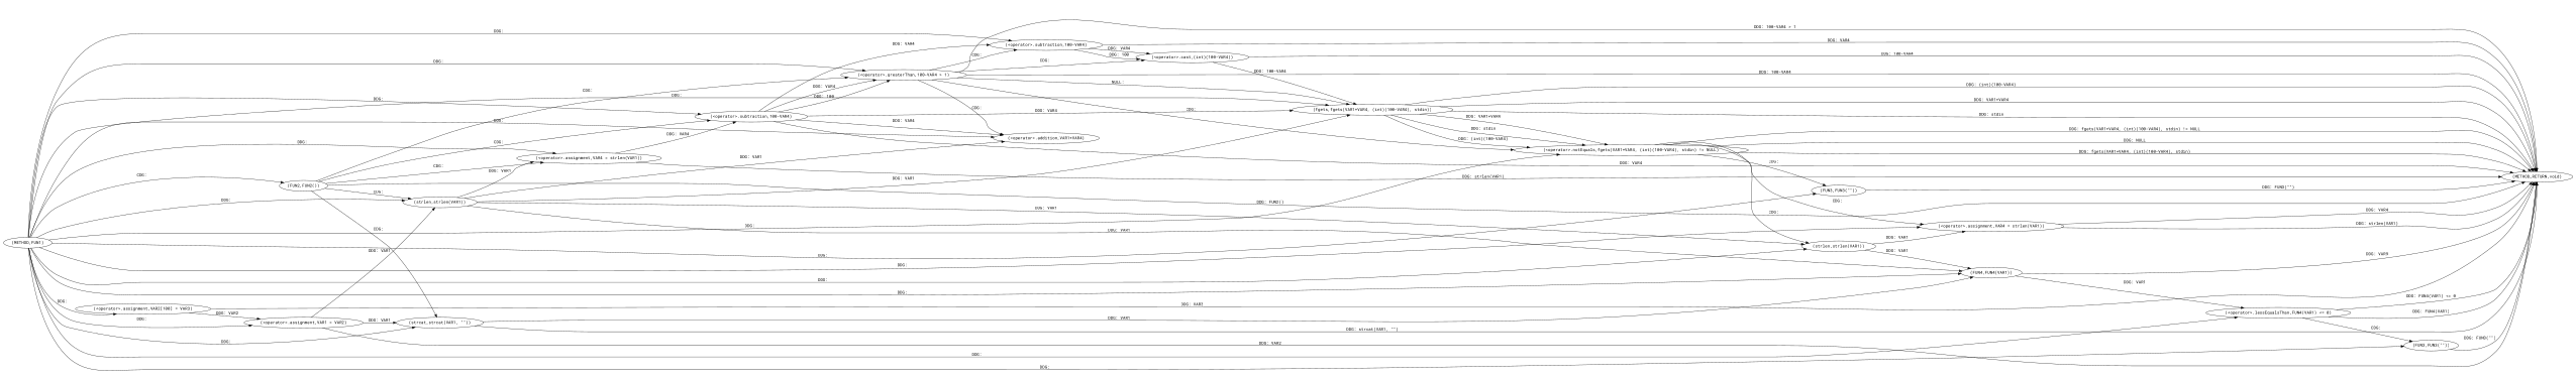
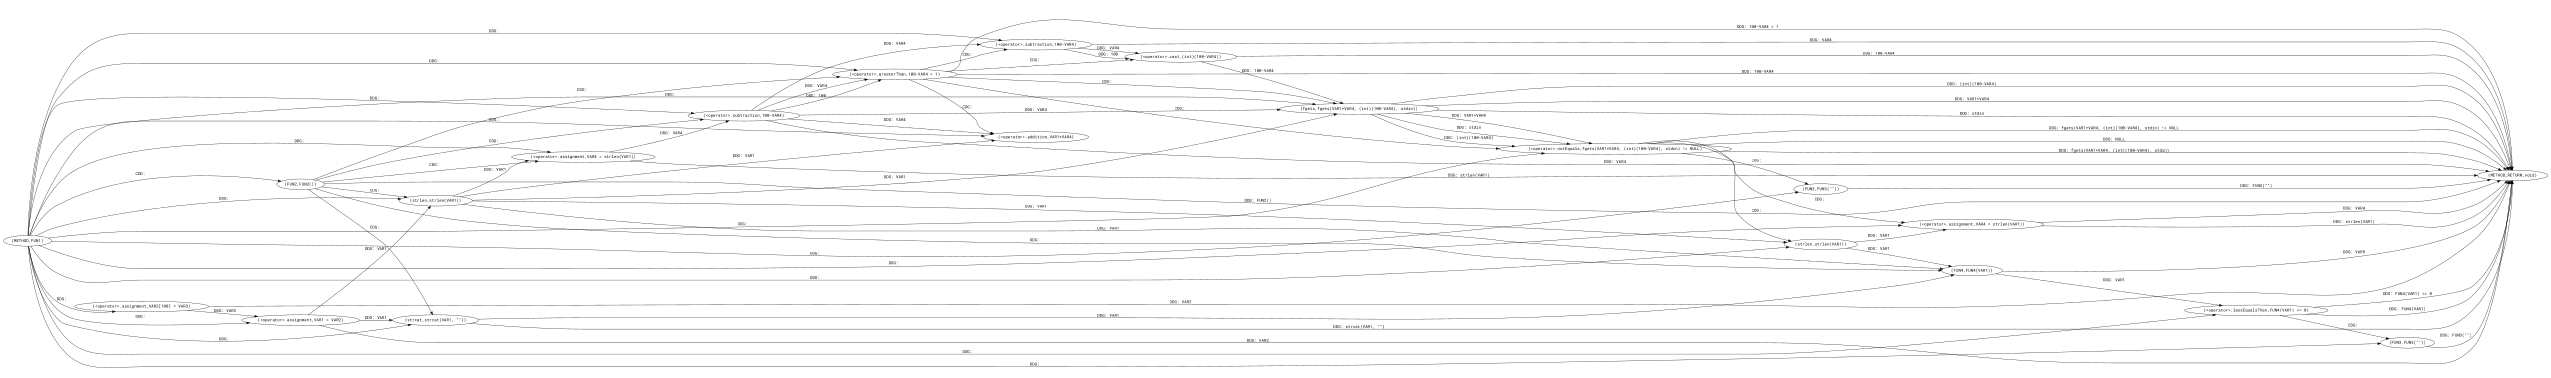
  digraph {
    fontname="Roboto Mono"
    rankdir=LR
    node [fontname="Roboto Mono"]
    edge [fontname="Roboto Mono"]
    n1 [label="(METHOD,FUN1)"]
    n2 [label="(<operator>.assignment,VAR2[100] = VAR3)"]
    n3 [label="(<operator>.assignment,VAR1 = VAR2)"]
    n4 [label="(FUN2,FUN2())"]
    n5 [label="(<operator>.assignment,VAR4 = strlen(VAR1))"]
    n6 [label="(strlen,strlen(VAR1))"]
    n7 [label="(<operator>.greaterThan,100-VAR4 > 1)"]
    n8 [label="(<operator>.subtraction,100-VAR4)"]
    n9 [label="(<operator>.notEquals,fgets(VAR1+VAR4, (int)(100-VAR4), stdin) != NULL)"]
    n10 [label="(fgets,fgets(VAR1+VAR4, (int)(100-VAR4), stdin))"]
    n11 [label="(<operator>.addition,VAR1+VAR4)"]
    n12 [label="(<operator>.subtraction,100-VAR4)"]
    n13 [label="(<operator>.assignment,VAR4 = strlen(VAR1))"]
    n14 [label="(strlen,strlen(VAR1))"]
    n15 [label="(FUN3,FUN3(\"\"))"]
    n16 [label="(strcat,strcat(VAR1, \"\"))"]
    n17 [label="(<operator>.lessEqualsThan,FUN4(VAR1) <= 0)"]
    n18 [label="(FUN4,FUN4(VAR1))"]
    n19 [label="(FUN3,FUN3(\"\"))"]
    n20 [label="(METHOD_RETURN,void)"]
    n21 [label="(<operator>.cast,(int)(100-VAR4))"]
    n1 -> n2 [label="DDG: "]
    n1 -> n3 [label="DDG: "]
    n1 -> n4 [label="CDG: "]
    n1 -> n5 [label="DDG: "]
    n1 -> n6 [label="DDG: "]
    n1 -> n7 [label="DDG: "]
    n1 -> n8 [label="DDG: "]
    n1 -> n9 [label="DDG: "]
    n1 -> n10 [label="DDG: "]
    n1 -> n11 [label="DDG: "]
    n1 -> n12 [label="DDG: "]
    n1 -> n13 [label="DDG: "]
    n1 -> n14 [label="DDG: "]
    n1 -> n15 [label="DDG: "]
    n1 -> n16 [label="DDG: "]
    n1 -> n17 [label="DDG: "]
-   n1 -> n18 [label="DDG: "]
+   n4 -> n18 [label="DDG: "]
    n1 -> n19 [label="DDG: "]
    n2 -> n3 [label="DDG: VAR2"]
    n2 -> n20 [label="DDG: VAR3"]
    n3 -> n6 [label="DDG: VAR1"]
    n3 -> n16 [label="DDG: VAR1"]
    n3 -> n20 [label="DDG: VAR2"]
    n4 -> n5 [label="CDG: "]
    n4 -> n6 [label="CDG: "]
    n4 -> n7 [label="CDG: "]
    n4 -> n8 [label="CDG: "]
    n4 -> n16 [label="CDG: "]
    n4 -> n20 [label="DDG: FUN2()"]
    n5 -> n8 [label="DDG: VAR4"]
    n5 -> n20 [label="DDG: strlen(VAR1)"]
    n6 -> n5 [label="DDG: VAR1"]
    n6 -> n10 [label="DDG: VAR1"]
    n6 -> n11 [label="DDG: VAR1"]
    n6 -> n14 [label="DDG: VAR1"]
    n6 -> n18 [label="DDG: VAR1"]
    n7 -> n9 [label="CDG: "]
-   n7 -> n10 [label="NULL: "]
+   n7 -> n10 [label="CDG: "]
    n7 -> n11 [label="CDG: "]
    n7 -> n12 [label="CDG: "]
    n7 -> n20 [label="DDG: 100-VAR4 > 1"]
    n7 -> n20 [label="DDG: 100-VAR4"]
    n7 -> n21 [label="CDG: "]
    n8 -> n7 [label="DDG: 100"]
    n8 -> n7 [label="DDG: VAR4"]
    n8 -> n10 [label="DDG: VAR4"]
    n8 -> n11 [label="DDG: VAR4"]
    n8 -> n12 [label="DDG: VAR4"]
    n8 -> n20 [label="DDG: VAR4"]
    n9 -> n13 [label="CDG: "]
    n9 -> n14 [label="CDG: "]
    n9 -> n15 [label="CDG: "]
    n9 -> n20 [label="DDG: fgets(VAR1+VAR4, (int)(100-VAR4), stdin) != NULL"]
    n9 -> n20 [label="DDG: NULL"]
    n9 -> n20 [label="DDG: fgets(VAR1+VAR4, (int)(100-VAR4), stdin)"]
    n10 -> n9 [label="DDG: VAR1+VAR4"]
    n10 -> n9 [label="DDG: (int)(100-VAR4)"]
    n10 -> n9 [label="DDG: stdin"]
    n10 -> n20 [label="DDG: (int)(100-VAR4)"]
    n10 -> n20 [label="DDG: VAR1+VAR4"]
    n10 -> n20 [label="DDG: stdin"]
    n12 -> n20 [label="DDG: VAR4"]
    n12 -> n21 [label="DDG: 100"]
    n12 -> n21 [label="DDG: VAR4"]
    n13 -> n20 [label="DDG: strlen(VAR1)"]
    n13 -> n20 [label="DDG: VAR4"]
    n14 -> n13 [label="DDG: VAR1"]
    n14 -> n18 [label="DDG: VAR1"]
    n15 -> n20 [label="DDG: FUN3(\"\")"]
    n16 -> n18 [label="DDG: VAR1"]
    n16 -> n20 [label="DDG: strcat(VAR1, \"\")"]
    n17 -> n19 [label="CDG: "]
    n17 -> n20 [label="DDG: FUN4(VAR1) <= 0"]
    n17 -> n20 [label="DDG: FUN4(VAR1)"]
    n18 -> n17 [label="DDG: VAR1"]
    n18 -> n20 [label="DDG: VAR9"]
    n19 -> n20 [label="DDG: FUN3(\"\")"]
    n21 -> n10 [label="DDG: 100-VAR4"]
    n21 -> n20 [label="DDG: 100-VAR4"]
  }
